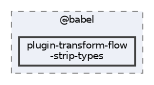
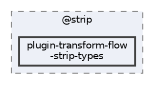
  digraph {
    compound=true
    rankdir=LR
    n1 [color=grey25 fillcolor="#edf0f7" fontname=Helvetica fontsize=10 height=0.2 label="plugin-transform-flow\l-strip-types" shape=box style="filled,bold" width=0.4]
    subgraph cluster_1 {
      bgcolor="#edf0f7"
      fontname=Helvetica
      fontsize=10
-     label="@babel"
+     label="@strip"
      pencolor=grey50
      style="filled,dashed"
      n1
    }
  }
